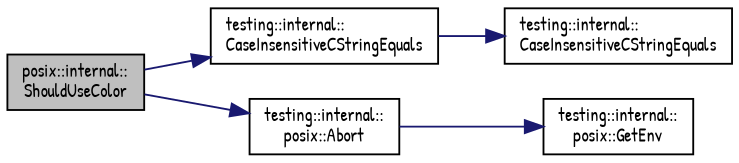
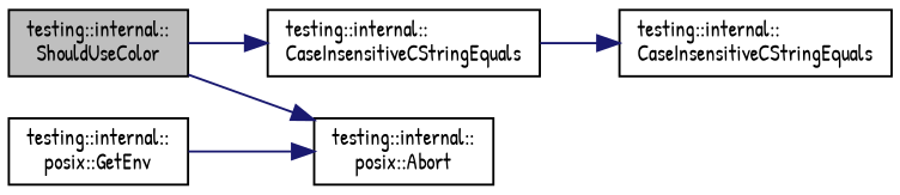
  digraph {
    fontname="Patrick Hand"
    rankdir=LR
    node [color=black fillcolor=white fontname="Patrick Hand" fontsize=10 shape=record style=filled]
    edge [color=midnightblue fontname="Patrick Hand" fontsize=10 labelfontname=Helvetica labelfontsize=10 style=solid]
-   n1 [fillcolor=grey75 fontcolor=black height=0.2 label="posix::internal::\lShouldUseColor" width=0.4]
+   n1 [fillcolor=grey75 fontcolor=black height=0.2 label="testing::internal::\lShouldUseColor" width=0.4]
    n2 [height=0.2 label="testing::internal::\lCaseInsensitiveCStringEquals" width=0.4]
    n3 [height=0.2 label="testing::internal::\lposix::Abort" width=0.4]
    n4 [height=0.2 label="testing::internal::\lCaseInsensitiveCStringEquals" width=0.4]
    n5 [height=0.2 label="testing::internal::\lposix::GetEnv" width=0.4]
    n1 -> n2
    n1 -> n3
    n2 -> n4
-   n3 -> n5
+   n5 -> n3
  }
